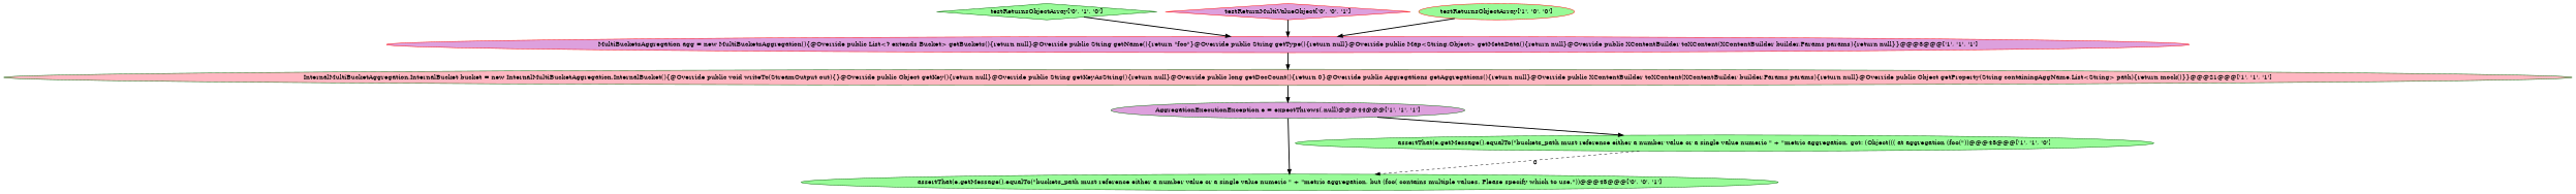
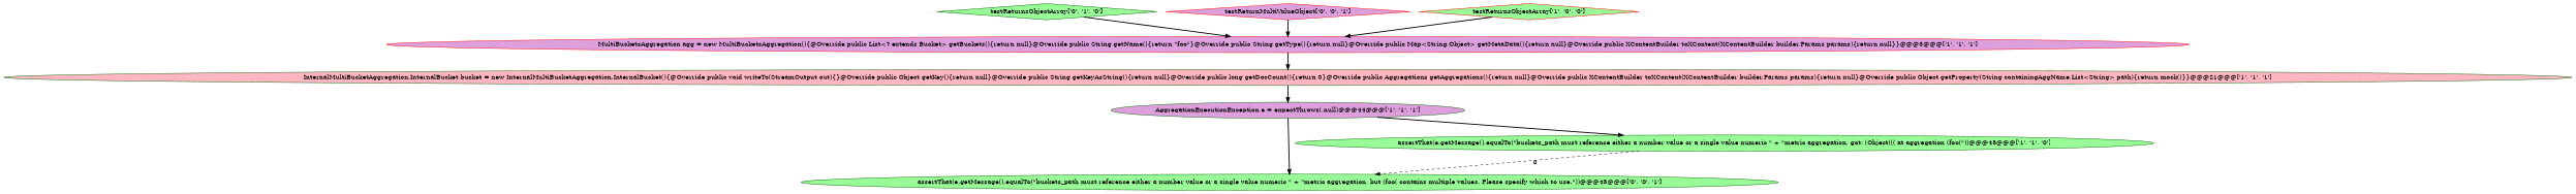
  digraph {
    node [fillcolor=palegreen shape=ellipse style=filled color=darkgreen]
    edge [style=bold]
    n1 [fillcolor=lightpink label="InternalMultiBucketAggregation.InternalBucket bucket = new InternalMultiBucketAggregation.InternalBucket(){@Override public void writeTo(StreamOutput out){}@Override public Object getKey(){return null}@Override public String getKeyAsString(){return null}@Override public long getDocCount(){return 0}@Override public Aggregations getAggregations(){return null}@Override public XContentBuilder toXContent(XContentBuilder builder,Params params){return null}@Override public Object getProperty(String containingAggName,List<String> path){return mock()}}@@@21@@@['1', '1', '1']"]
    n2 [fillcolor=plum label="AggregationExecutionException e = expectThrows(,null)@@@44@@@['1', '1', '1']"]
    n3 [label="testReturnsObjectArray['0', '1', '0']" shape=diamond]
    n4 [fillcolor=plum label="MultiBucketsAggregation agg = new MultiBucketsAggregation(){@Override public List<? extends Bucket> getBuckets(){return null}@Override public String getName(){return \"foo\"}@Override public String getType(){return null}@Override public Map<String,Object> getMetaData(){return null}@Override public XContentBuilder toXContent(XContentBuilder builder,Params params){return null}}@@@3@@@['1', '1', '1']" color=red]
    n5 [label="assertThat(e.getMessage(),equalTo(\"buckets_path must reference either a number value or a single value numeric \" + \"metric aggregation, but (foo( contains multiple values. Please specify which to use.\"))@@@45@@@['0', '0', '1']"]
    n6 [fillcolor=plum label="testReturnMultiValueObject['0', '0', '1']" shape=diamond color=red]
    n7 [label="assertThat(e.getMessage(),equalTo(\"buckets_path must reference either a number value or a single value numeric \" + \"metric aggregation, got: (Object((( at aggregation (foo(\"))@@@45@@@['1', '1', '0']"]
-   n8 [label="testReturnsObjectArray['1', '0', '0']" color=red]
+   n8 [label="testReturnsObjectArray['1', '0', '0']" shape=diamond color=red]
    n1 -> n2
    n2 -> n5
    n2 -> n7
    n3 -> n4
    n4 -> n1
    n6 -> n4
    n7 -> n5 [label=0 style=dashed]
    n8 -> n4
  }
